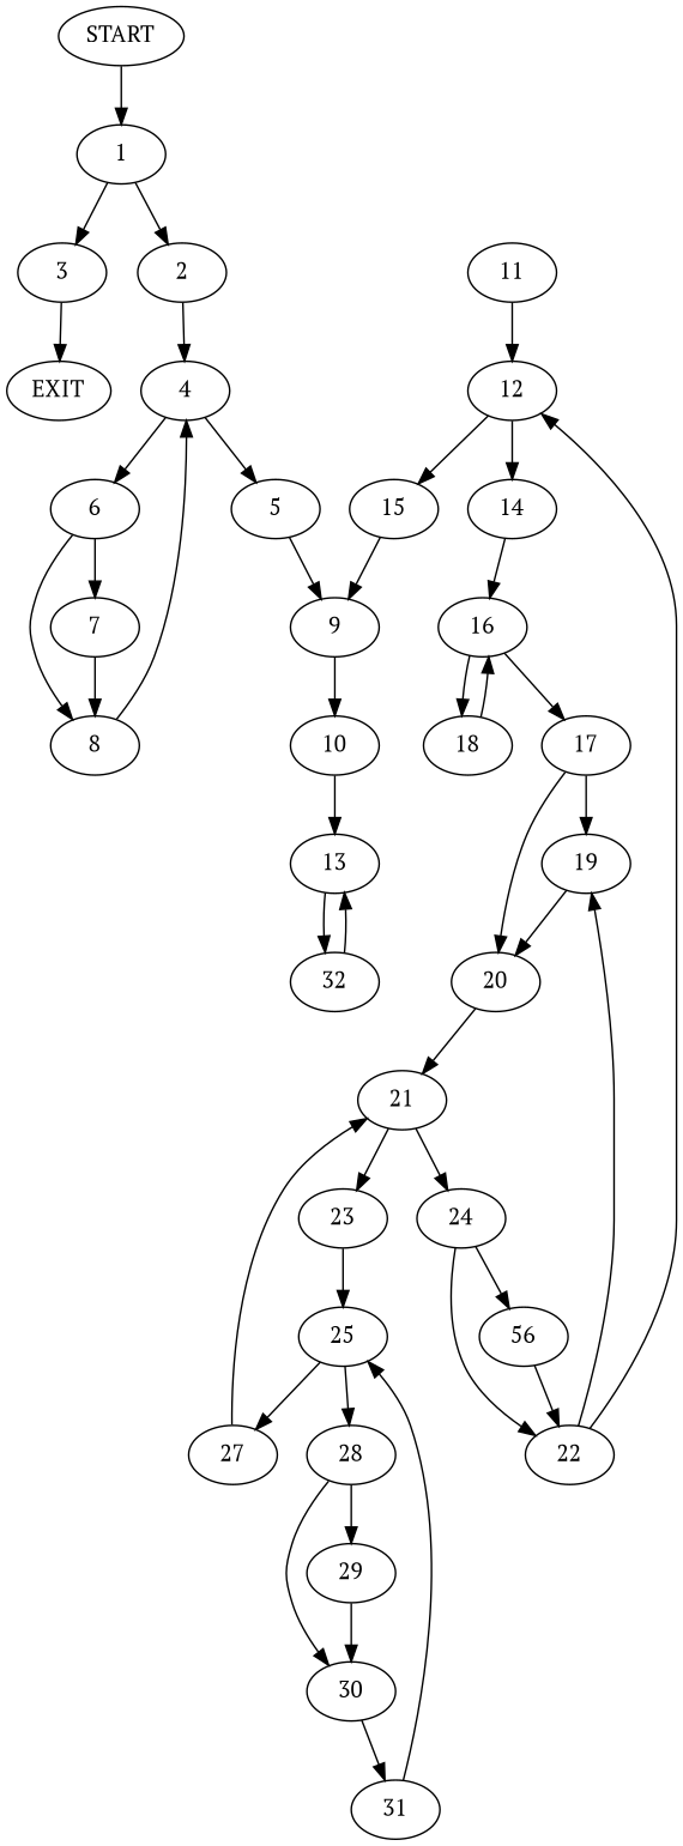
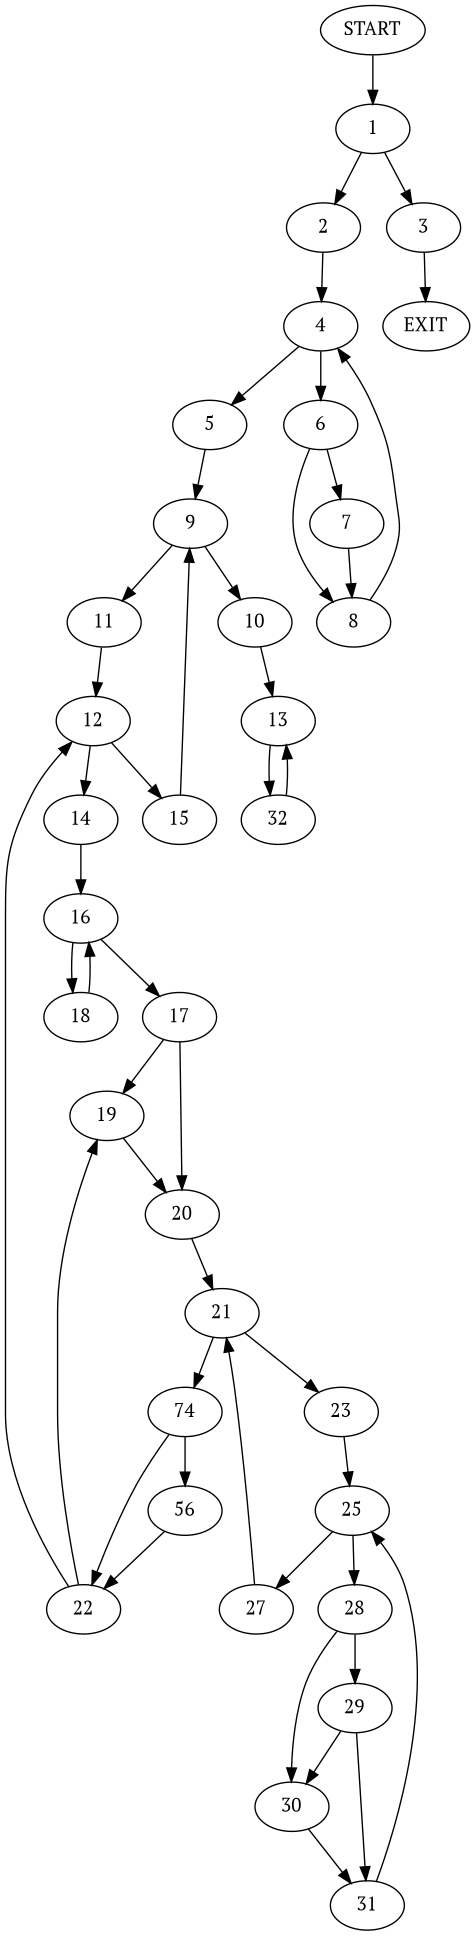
  digraph {
    fontname="PT Serif"
    node [fontname="PT Serif"]
    edge [fontname="PT Serif"]
    n1 [label=START]
    1
    2
    3
    n5 [label=EXIT]
    4
    5
    6
    9
    7
    8
    10
    11
    13
    12
    32
    14
    15
    16
    17
    18
    19
    20
    21
    22
    23
-   24
+   24 [label=74]
    25
    n29 [label=56]
    27
    28
    29
    30
    31
    n1 -> 1
    1 -> 2
    1 -> 3
    2 -> 4
    3 -> n5
    4 -> 5
    4 -> 6
    5 -> 9
    6 -> 7
    6 -> 8
    9 -> 10
+   9 -> 11
    7 -> 8
    8 -> 4
    10 -> 13
    11 -> 12
    13 -> 32
    12 -> 14
    12 -> 15
    32 -> 13
    14 -> 16
    15 -> 9
    16 -> 17
    16 -> 18
    17 -> 19
    17 -> 20
    18 -> 16
    19 -> 20
    20 -> 21
    21 -> 23
    21 -> 24
    22 -> 12
    22 -> 19
    23 -> 25
    24 -> 22
    24 -> n29
    25 -> 27
    25 -> 28
    n29 -> 22
    27 -> 21
    28 -> 29
    28 -> 30
    29 -> 30
+   29 -> 31
    30 -> 31
    31 -> 25
  }
